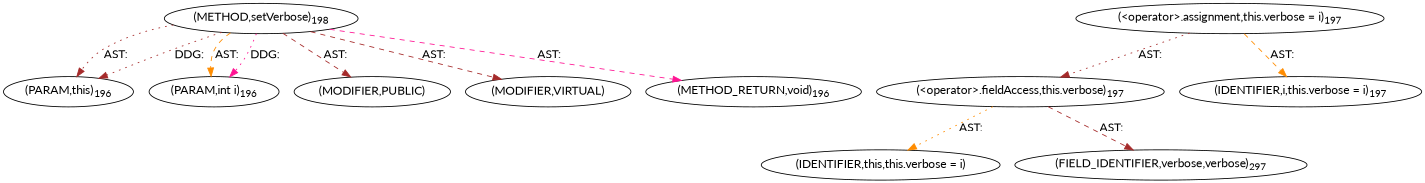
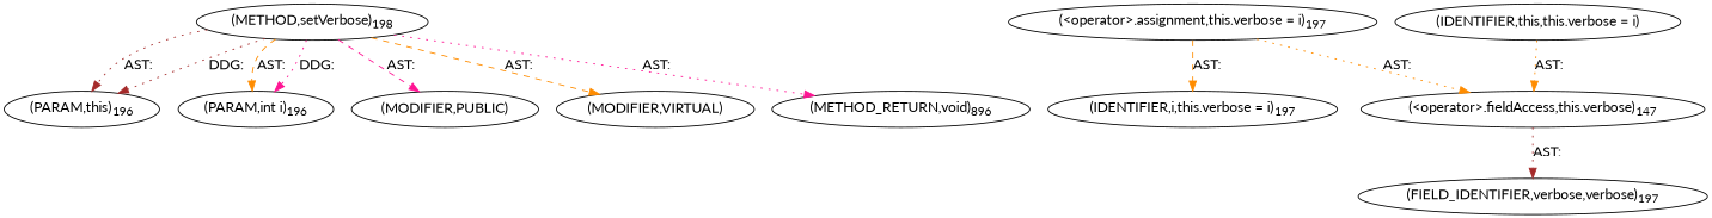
  digraph {
    fontname=Lato
    node [fontname=Lato]
    edge [color=brown fontname=Lato style=dotted]
    n1 [label=<(METHOD,setVerbose)<SUB>198</SUB>>]
    n2 [label=<(PARAM,this)<SUB>196</SUB>>]
    n3 [label=<(PARAM,int i)<SUB>196</SUB>>]
    n4 [label=<(MODIFIER,PUBLIC)>]
    n5 [label=<(MODIFIER,VIRTUAL)>]
-   n6 [label=<(METHOD_RETURN,void)<SUB>196</SUB>>]
+   n6 [label=<(METHOD_RETURN,void)<SUB>896</SUB>>]
    n7 [label=<(&lt;operator&gt;.assignment,this.verbose = i)<SUB>197</SUB>>]
-   n8 [label=<(&lt;operator&gt;.fieldAccess,this.verbose)<SUB>197</SUB>>]
+   n8 [label=<(&lt;operator&gt;.fieldAccess,this.verbose)<SUB>147</SUB>>]
    n9 [label=<(IDENTIFIER,i,this.verbose = i)<SUB>197</SUB>>]
    n10 [label=<(IDENTIFIER,this,this.verbose = i)>]
-   n11 [label=<(FIELD_IDENTIFIER,verbose,verbose)<SUB>297</SUB>>]
+   n11 [label=<(FIELD_IDENTIFIER,verbose,verbose)<SUB>197</SUB>>]
    n1 -> n2 [label="AST: "]
    n1 -> n2 [label="DDG: "]
    n1 -> n3 [color=darkorange label="AST: " style=dashed]
    n1 -> n3 [color=deeppink label="DDG: "]
-   n1 -> n4 [label="AST: " style=dashed]
-   n1 -> n5 [label="AST: " style=dashed]
-   n1 -> n6 [color=deeppink label="AST: " style=dashed]
-   n7 -> n8 [label="AST: "]
+   n1 -> n4 [color=deeppink label="AST: " style=dashed]
+   n1 -> n5 [color=darkorange label="AST: " style=dashed]
+   n1 -> n6 [color=deeppink label="AST: "]
+   n7 -> n8 [color=darkorange label="AST: "]
    n7 -> n9 [color=darkorange label="AST: " style=dashed]
-   n8 -> n10 [color=darkorange label="AST: "]
-   n8 -> n11 [label="AST: " style=dashed]
+   n10 -> n8 [color=darkorange label="AST: "]
+   n8 -> n11 [label="AST: "]
  }
